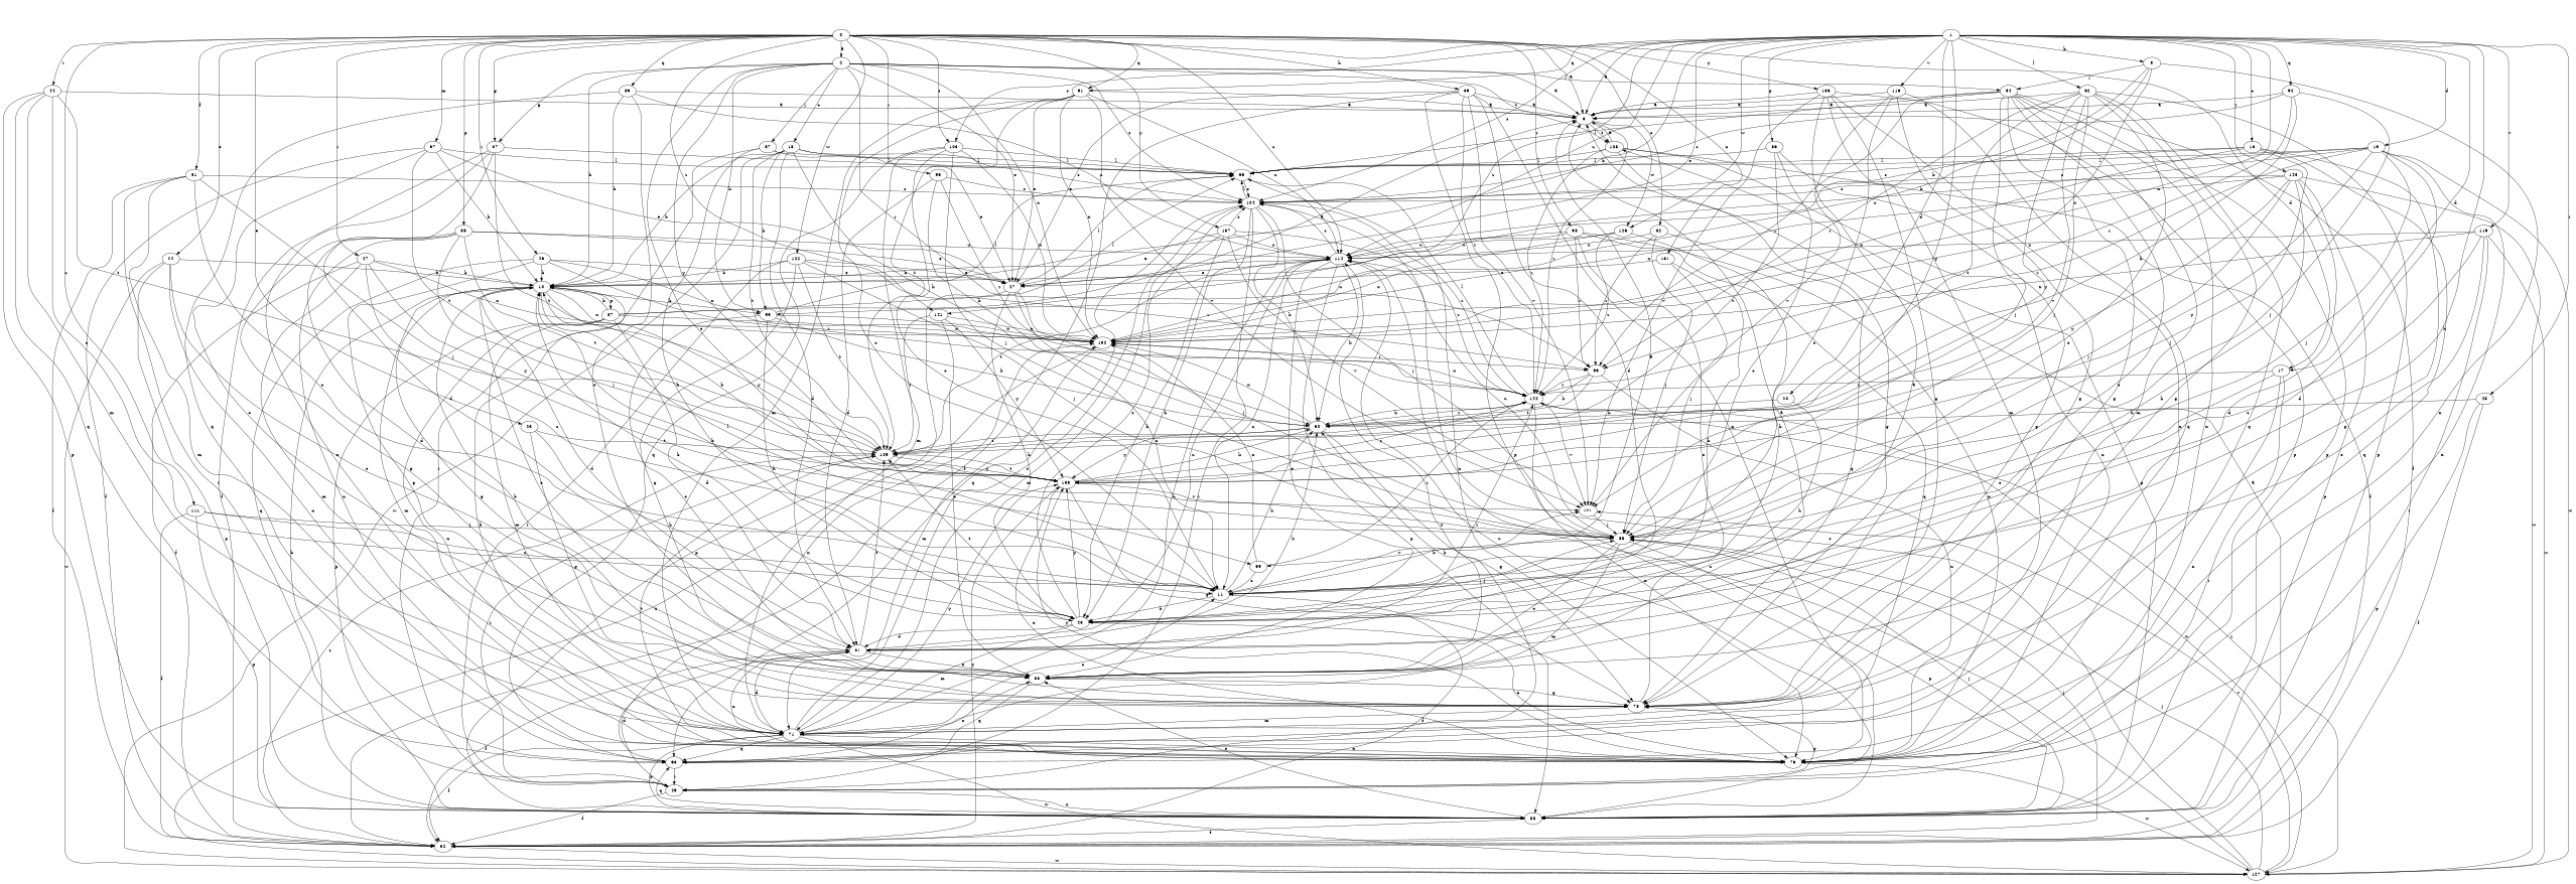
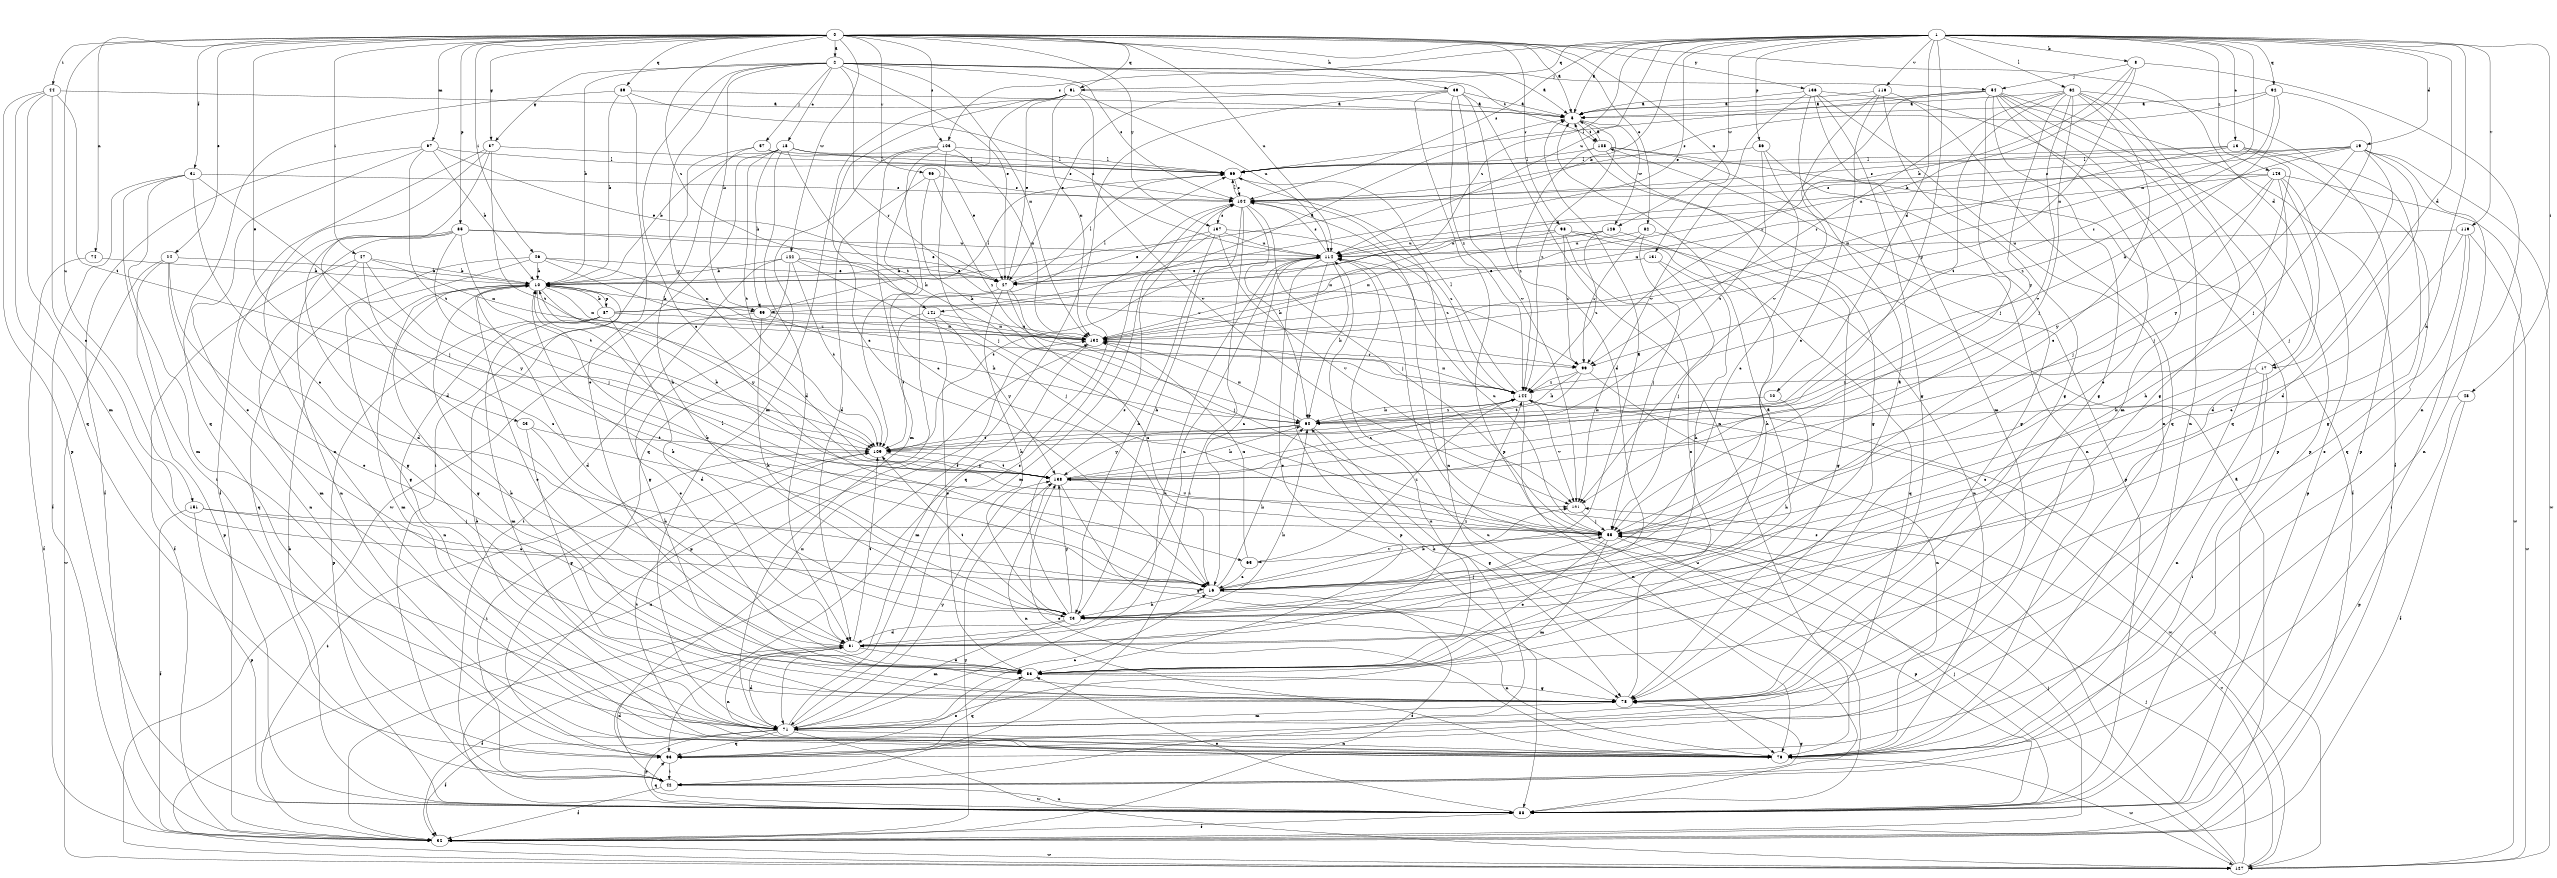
  strict digraph {
    0
    2
    5
    17
    23
    24
    31
    37
    39
    44
    46
    47
    67
+   74
    82
    85
    89
    91
    96
    98
    103
-   111
+   111 [label=151]
    114
    122
    131
    136
    137
    141
    10
    27
    104
    132
    138
    n34 [label=18]
-   16 [label=11]
+   16
    n36 [label=57]
    54
    59
    99
    108
    126
    144
    76
-   49
+   49 [label=42]
    43
    n46 [label=78]
    109
    83
    127
    88
    71
    55
    32
    n54 [label=81]
    66
    121
    93
    60
    1
    8
    13
    19
    20
    48
    62
    86
    92
    116
    119
    143
    65
    87
    0 -> 2 [label=a]
    0 -> 5 [label=a]
    0 -> 17 [label=d]
    0 -> 23 [label=e]
    0 -> 24 [label=e]
    0 -> 31 [label=f]
    0 -> 37 [label=g]
    0 -> 39 [label=h]
    0 -> 44 [label=i]
    0 -> 46 [label=i]
    0 -> 47 [label=i]
    0 -> 67 [label=m]
+   0 -> 74 [label=n]
    0 -> 82 [label=o]
    0 -> 85 [label=p]
    0 -> 89 [label=q]
    0 -> 91 [label=q]
    0 -> 96 [label=r]
    0 -> 98 [label=r]
    0 -> 103 [label=s]
    0 -> 111 [label=u]
    0 -> 114 [label=u]
    0 -> 122 [label=w]
    0 -> 131 [label=x]
    0 -> 136 [label=y]
    0 -> 137 [label=y]
    0 -> 141 [label=z]
    2 -> 5 [label=a]
    2 -> 37 [label=g]
    2 -> 10 [label=b]
    2 -> 27 [label=e]
    2 -> 104 [label=s]
    2 -> 132 [label=x]
    2 -> 138 [label=y]
    2 -> n34 [label=c]
    2 -> 16 [label=c]
    2 -> n36 [label=j]
    2 -> 54 [label=j]
    2 -> 59 [label=k]
    2 -> 99 [label=r]
    2 -> 108 [label=t]
    5 -> 108 [label=t]
    5 -> 126 [label=w]
    5 -> 144 [label=z]
    17 -> 16 [label=c]
    17 -> 144 [label=z]
    17 -> 76 [label=n]
    17 -> 49 [label=i]
    23 -> 43 [label=h]
    23 -> n46 [label=g]
    23 -> 109 [label=t]
    24 -> 10 [label=b]
    24 -> 76 [label=n]
    24 -> 83 [label=o]
    24 -> 127 [label=w]
    24 -> 88 [label=p]
    31 -> 104 [label=s]
    31 -> 16 [label=c]
    31 -> 49 [label=i]
    31 -> 71 [label=m]
    31 -> 55 [label=j]
    31 -> 32 [label=f]
    37 -> 76 [label=n]
    37 -> 109 [label=t]
    37 -> 32 [label=f]
    37 -> n54 [label=d]
    37 -> 66 [label=l]
    39 -> 5 [label=a]
    39 -> 27 [label=e]
    39 -> 144 [label=z]
    39 -> 76 [label=n]
    39 -> 88 [label=p]
    39 -> 32 [label=f]
    39 -> n54 [label=d]
    39 -> 121 [label=v]
    44 -> 5 [label=a]
    44 -> 16 [label=c]
    44 -> 109 [label=t]
    44 -> 88 [label=p]
    44 -> 71 [label=m]
    44 -> 93 [label=q]
    46 -> 10 [label=b]
    46 -> 27 [label=e]
    46 -> 132 [label=x]
    46 -> 144 [label=z]
    46 -> n46 [label=g]
    46 -> 93 [label=q]
    47 -> 10 [label=b]
    47 -> 132 [label=x]
    47 -> 138 [label=y]
    47 -> 16 [label=c]
    47 -> 71 [label=m]
    47 -> 32 [label=f]
    67 -> 10 [label=b]
    67 -> 27 [label=e]
    67 -> 109 [label=t]
    67 -> 83 [label=o]
    67 -> 32 [label=f]
    67 -> 66 [label=l]
+   74 -> 10 [label=b]
+   74 -> 32 [label=f]
    82 -> 114 [label=u]
    82 -> 99 [label=r]
    82 -> n46 [label=g]
    82 -> 55 [label=j]
    85 -> 114 [label=u]
    85 -> 27 [label=e]
    85 -> 76 [label=n]
    85 -> n46 [label=g]
    85 -> 109 [label=t]
    85 -> 55 [label=j]
    85 -> n54 [label=d]
    89 -> 5 [label=a]
    89 -> 114 [label=u]
    89 -> 10 [label=b]
    89 -> 83 [label=o]
    89 -> 93 [label=q]
    91 -> 5 [label=a]
    91 -> 114 [label=u]
    91 -> 27 [label=e]
    91 -> 132 [label=x]
    91 -> 16 [label=c]
    91 -> 109 [label=t]
    91 -> 71 [label=m]
    91 -> 121 [label=v]
    96 -> 104 [label=s]
    96 -> 144 [label=z]
    96 -> n54 [label=d]
    96 -> 60 [label=k]
    98 -> 114 [label=u]
    98 -> 132 [label=x]
    98 -> 99 [label=r]
    98 -> 76 [label=n]
    98 -> 83 [label=o]
    98 -> 93 [label=q]
    103 -> 132 [label=x]
    103 -> 16 [label=c]
    103 -> 71 [label=m]
    103 -> 55 [label=j]
    103 -> 66 [label=l]
    103 -> 93 [label=q]
    111 -> 16 [label=c]
    111 -> 88 [label=p]
    111 -> 55 [label=j]
    111 -> 32 [label=f]
    114 -> 10 [label=b]
    114 -> 27 [label=e]
    114 -> 104 [label=s]
    114 -> 16 [label=c]
    114 -> 109 [label=t]
    114 -> 83 [label=o]
    114 -> 88 [label=p]
    114 -> 60 [label=k]
    122 -> 10 [label=b]
    122 -> 27 [label=e]
    122 -> 99 [label=r]
    122 -> 49 [label=i]
    122 -> n46 [label=g]
    122 -> 109 [label=t]
    122 -> 55 [label=j]
    131 -> 27 [label=e]
    131 -> 43 [label=h]
    131 -> 55 [label=j]
    136 -> 5 [label=a]
    136 -> 76 [label=n]
    136 -> n46 [label=g]
    136 -> 83 [label=a]
    136 -> 88 [label=p]
    136 -> 71 [label=m]
    136 -> 121 [label=v]
    137 -> 114 [label=u]
    137 -> 27 [label=e]
-   137 -> 104 [label=s]
+   104 -> 137 [label=s]
    137 -> 144 [label=z]
    137 -> 43 [label=h]
    137 -> 71 [label=m]
    137 -> 121 [label=v]
    141 -> 132 [label=x]
    141 -> 138 [label=y]
    141 -> 109 [label=t]
    141 -> 83 [label=o]
    10 -> 132 [label=x]
    10 -> 138 [label=y]
    10 -> 59 [label=k]
    10 -> n46 [label=g]
    10 -> 83 [label=o]
    10 -> 71 [label=m]
    10 -> n54 [label=d]
    10 -> 65 [label=l]
    10 -> 87 [label=p]
    27 -> 16 [label=c]
    27 -> 43 [label=h]
    27 -> 88 [label=p]
    27 -> 55 [label=j]
    27 -> 66 [label=l]
    104 -> 144 [label=z]
    104 -> 49 [label=i]
    104 -> 43 [label=h]
    104 -> 55 [label=j]
    104 -> 66 [label=l]
    104 -> 93 [label=q]
    104 -> 60 [label=k]
    132 -> 99 [label=r]
    132 -> 71 [label=m]
    138 -> 10 [label=b]
    138 -> 144 [label=z]
    138 -> 76 [label=n]
    138 -> n46 [label=g]
    138 -> 109 [label=t]
    138 -> 121 [label=v]
    138 -> 60 [label=k]
    n34 -> 10 [label=b]
    n34 -> 104 [label=s]
    n34 -> 59 [label=k]
    n34 -> 109 [label=t]
    n34 -> 127 [label=w]
    n34 -> n54 [label=d]
    n34 -> 66 [label=l]
    n34 -> 60 [label=k]
    16 -> 5 [label=a]
    16 -> 10 [label=b]
    16 -> 43 [label=h]
    16 -> 32 [label=f]
    16 -> 121 [label=v]
    16 -> 60 [label=k]
    n36 -> 27 [label=e]
    n36 -> 49 [label=i]
    n36 -> 43 [label=h]
    n36 -> 66 [label=l]
    54 -> 5 [label=a]
    54 -> 99 [label=r]
    54 -> 76 [label=n]
    54 -> n46 [label=g]
    54 -> 83 [label=o]
    54 -> 88 [label=p]
    54 -> 71 [label=m]
    54 -> 55 [label=j]
    54 -> 32 [label=f]
    54 -> 66 [label=l]
    59 -> 132 [label=x]
    59 -> 43 [label=h]
    59 -> 83 [label=o]
    59 -> 66 [label=l]
    59 -> 60 [label=k]
    99 -> 144 [label=z]
    99 -> 76 [label=n]
    99 -> 109 [label=t]
    99 -> 60 [label=k]
    108 -> 5 [label=a]
    108 -> 144 [label=z]
    108 -> 76 [label=n]
    108 -> n46 [label=g]
    108 -> 32 [label=f]
    108 -> 66 [label=l]
    126 -> 114 [label=u]
    126 -> 132 [label=x]
    126 -> 144 [label=z]
    126 -> 43 [label=h]
    144 -> 132 [label=x]
    144 -> 76 [label=n]
    144 -> 127 [label=w]
    144 -> 66 [label=l]
    144 -> 121 [label=v]
    144 -> 60 [label=k]
    76 -> 10 [label=b]
-   76 -> 138 [label=y]
+   76 -> 138 [label=o]
    76 -> 109 [label=t]
    76 -> 127 [label=w]
    49 -> 114 [label=u]
    49 -> n46 [label=g]
    49 -> 88 [label=u]
    49 -> 32 [label=f]
    49 -> n54 [label=d]
    43 -> 10 [label=b]
    43 -> 104 [label=s]
    43 -> 138 [label=y]
    43 -> 76 [label=n]
    43 -> 109 [label=t]
    43 -> 71 [label=m]
    43 -> 55 [label=j]
    43 -> n54 [label=d]
    n46 -> 5 [label=a]
    n46 -> 10 [label=b]
    n46 -> 71 [label=m]
    109 -> 138 [label=y]
    109 -> 49 [label=i]
    83 -> n46 [label=g]
    83 -> 93 [label=q]
    83 -> 60 [label=k]
    127 -> 114 [label=u]
    127 -> 104 [label=s]
    127 -> 132 [label=x]
    127 -> 144 [label=z]
    127 -> 55 [label=j]
    127 -> 121 [label=v]
    88 -> 114 [label=u]
    88 -> 10 [label=b]
    88 -> 108 [label=p]
    88 -> 83 [label=o]
    88 -> 55 [label=j]
    88 -> 32 [label=f]
    88 -> 93 [label=q]
    71 -> 114 [label=u]
    71 -> 104 [label=s]
    71 -> 138 [label=y]
    71 -> 16 [label=c]
    71 -> 76 [label=n]
    71 -> 127 [label=w]
    71 -> 88 [label=p]
    71 -> 32 [label=f]
    71 -> n54 [label=d]
    71 -> 93 [label=q]
    55 -> 114 [label=u]
    55 -> 83 [label=o]
    55 -> 88 [label=p]
    55 -> 71 [label=m]
    55 -> 65 [label=b]
    32 -> 5 [label=a]
    32 -> 138 [label=y]
    32 -> 109 [label=t]
    32 -> 127 [label=w]
    32 -> 55 [label=j]
    n54 -> 114 [label=u]
    n54 -> 144 [label=z]
    n54 -> 76 [label=n]
    n54 -> 109 [label=t]
    n54 -> 83 [label=o]
    n54 -> 32 [label=f]
    n54 -> 60 [label=k]
    66 -> 104 [label=s]
    66 -> 76 [label=n]
    121 -> 55 [label=j]
    93 -> 132 [label=x]
    93 -> 49 [label=i]
    93 -> 83 [label=o]
    60 -> 132 [label=x]
    60 -> 138 [label=y]
    60 -> 144 [label=z]
    60 -> n46 [label=g]
    60 -> 109 [label=t]
    1 -> 5 [label=a]
    1 -> 17 [label=d]
    1 -> 91 [label=q]
    1 -> 103 [label=s]
    1 -> 114 [label=u]
    1 -> 141 [label=z]
    1 -> 10 [label=b]
    1 -> 27 [label=e]
    1 -> 104 [label=s]
    1 -> 132 [label=x]
    1 -> 138 [label=y]
    1 -> 126 [label=w]
    1 -> 43 [label=h]
    1 -> 8 [label=b]
    1 -> 13 [label=c]
    1 -> 19 [label=d]
    1 -> 20 [label=d]
    1 -> 48 [label=i]
    1 -> 62 [label=l]
    1 -> 86 [label=p]
    1 -> 92 [label=q]
    1 -> 116 [label=v]
    1 -> 119 [label=v]
    1 -> 143 [label=z]
    8 -> 10 [label=b]
    8 -> 132 [label=x]
    8 -> 54 [label=j]
    8 -> 59 [label=k]
    8 -> 76 [label=n]
    13 -> 104 [label=s]
    13 -> 132 [label=x]
    13 -> n46 [label=g]
    13 -> 55 [label=j]
    13 -> 66 [label=l]
    13 -> 93 [label=q]
    19 -> 114 [label=u]
    19 -> 104 [label=s]
    19 -> 138 [label=y]
    19 -> 144 [label=z]
    19 -> 76 [label=n]
    19 -> 127 [label=w]
    19 -> 55 [label=j]
    19 -> n54 [label=d]
    19 -> 66 [label=l]
    20 -> 43 [label=h]
    20 -> 60 [label=k]
    48 -> 88 [label=p]
    48 -> 32 [label=f]
    48 -> 60 [label=k]
    62 -> 5 [label=a]
    62 -> 138 [label=y]
    62 -> 16 [label=c]
    62 -> 99 [label=r]
    62 -> n46 [label=g]
    62 -> 109 [label=t]
    62 -> 88 [label=p]
    62 -> 55 [label=j]
    62 -> 121 [label=v]
    62 -> 93 [label=q]
    86 -> 16 [label=c]
    86 -> n46 [label=g]
    86 -> 109 [label=t]
    86 -> 66 [label=l]
    92 -> 5 [label=a]
    92 -> 104 [label=s]
    92 -> 99 [label=r]
    92 -> 55 [label=j]
    92 -> 60 [label=k]
    116 -> 5 [label=a]
    116 -> 16 [label=c]
    116 -> n46 [label=g]
    116 -> 121 [label=v]
    116 -> 93 [label=q]
    119 -> 114 [label=u]
-   119 -> 132 [label=x]
    119 -> 16 [label=c]
    119 -> 49 [label=i]
    119 -> 83 [label=o]
    119 -> 127 [label=w]
    143 -> 104 [label=s]
    143 -> 132 [label=x]
    143 -> 138 [label=y]
    143 -> 43 [label=h]
    143 -> 127 [label=w]
    143 -> 88 [label=p]
    143 -> 55 [label=j]
    143 -> n54 [label=d]
    65 -> 132 [label=x]
    65 -> 16 [label=c]
    65 -> 144 [label=z]
    87 -> 5 [label=a]
    87 -> 10 [label=b]
    87 -> 132 [label=x]
    87 -> 76 [label=n]
    87 -> 88 [label=p]
    87 -> 71 [label=m]
    87 -> n54 [label=d]
    87 -> 66 [label=l]
  }
